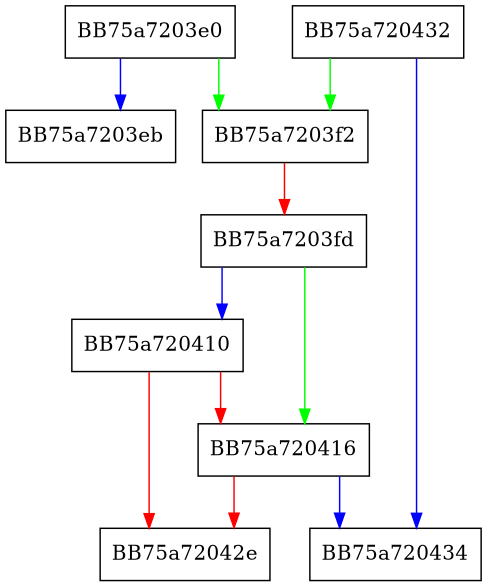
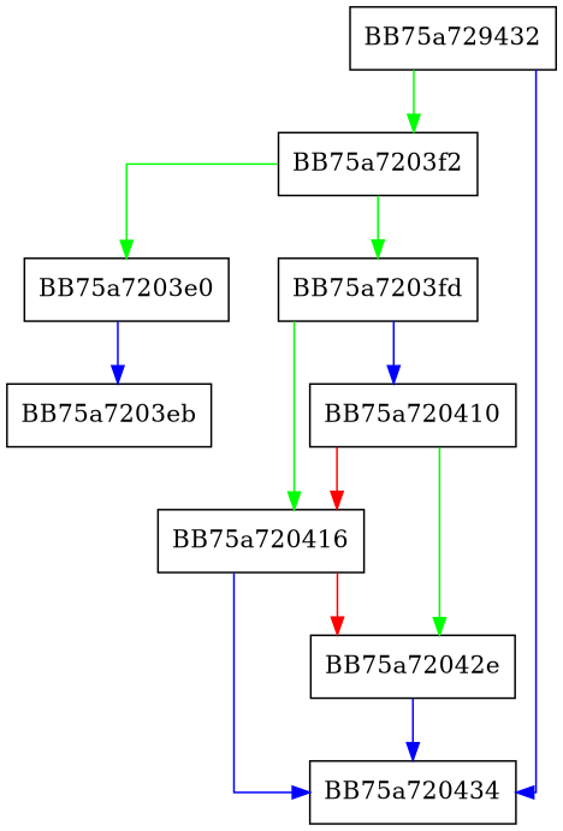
  digraph {
    splines=ortho
    node [shape=box]
    edge [color=blue]
    BB75a7203e0
    BB75a7203f2
    BB75a7203eb
    BB75a7203fd
-   BB75a720432
+   BB75a720432 [label=BB75a729432]
    BB75a720434
    BB75a720410
    BB75a720416
    BB75a72042e
-   BB75a7203e0 -> BB75a7203f2 [color=green]
+   BB75a7203f2 -> BB75a7203e0 [color=green]
    BB75a7203e0 -> BB75a7203eb
-   BB75a7203f2 -> BB75a7203fd [color=red]
+   BB75a7203f2 -> BB75a7203fd [color=green]
    BB75a7203fd -> BB75a720410
    BB75a7203fd -> BB75a720416 [color=green]
    BB75a720432 -> BB75a7203f2 [color=green]
    BB75a720432 -> BB75a720434
    BB75a720410 -> BB75a720416 [color=red]
-   BB75a720410 -> BB75a72042e [color=red]
+   BB75a720410 -> BB75a72042e [color=green]
    BB75a720416 -> BB75a720434
    BB75a720416 -> BB75a72042e [color=red]
+   BB75a72042e -> BB75a720434
  }
